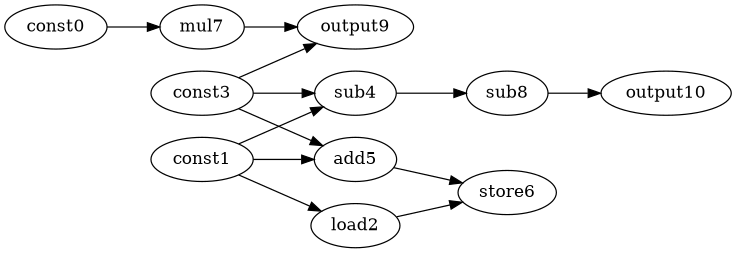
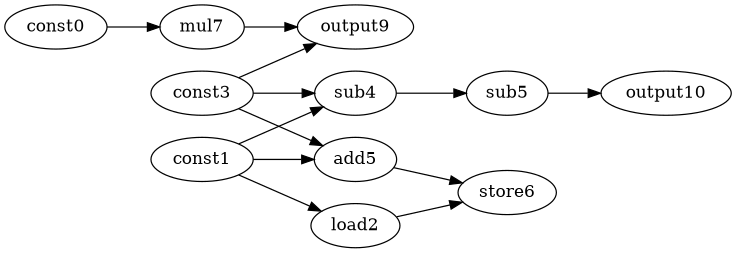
  digraph {
    rankdir=LR
    node [opcode=const]
    edge [operand=0]
    mul7 [opcode=mul]
    const0
    output9 [opcode=output]
-   sub8 [opcode=sub]
+   sub8 [opcode=sub label=sub5]
    output10 [opcode=output]
    load2 [opcode=load]
    const1
    sub4 [opcode=sub]
    add5 [opcode=add]
    store6 [opcode=store]
    const3
    mul7 -> output9
    const0 -> mul7
    sub8 -> output10
    load2 -> store6
    const1 -> load2
    const1 -> sub4
    const1 -> add5
    sub4 -> sub8 [operand=1]
    add5 -> store6 [operand=1]
    const3 -> output9 [operand=1]
    const3 -> sub4 [operand=1]
    const3 -> add5 [operand=1]
  }
